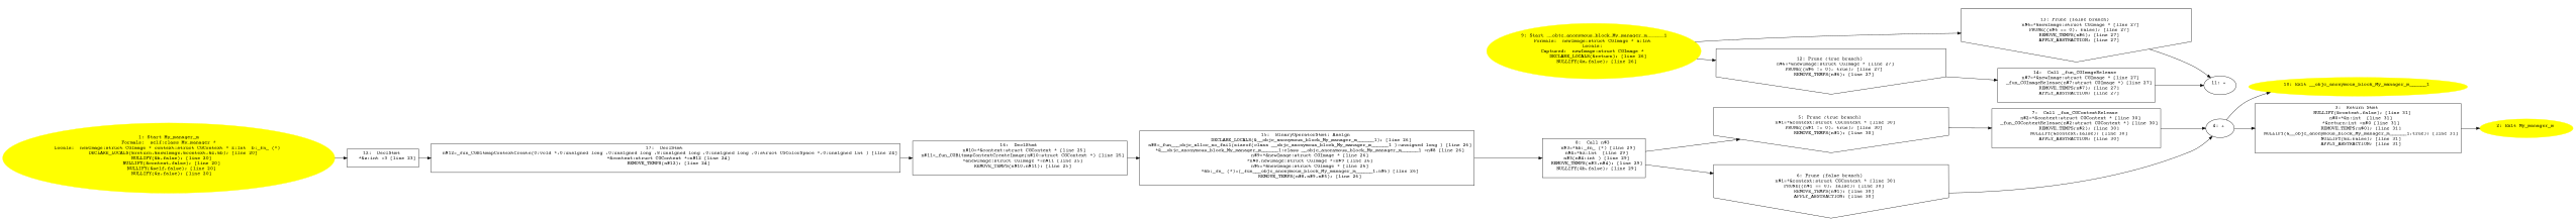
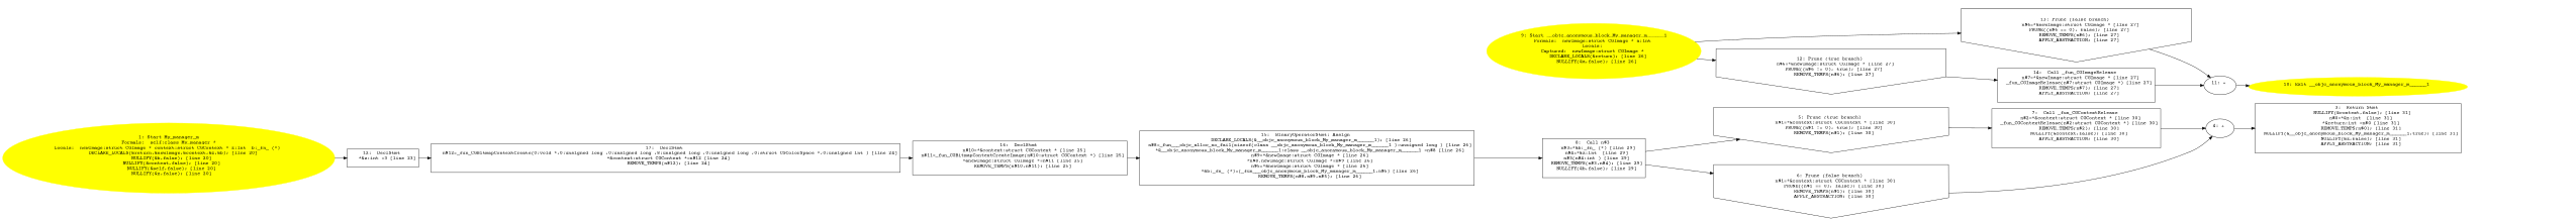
  digraph {
    fontname="Courier Prime"
    rankdir=LR
    node [fontname="Courier Prime" shape=box]
    edge [fontname="Courier Prime"]
    n1 [label="12:  DeclStmt \n   *&z:int =3 [line 23]\n "]
    n2 [label="17:  DeclStmt \n   n$12=_fun_CGBitmapContextCreate(0:void *,0:unsigned long ,0:unsigned long ,8:unsigned long ,0:unsigned long ,0:struct CGColorSpace *,0:unsigned int ) [line 24]\n  *&context:struct CGContext *=n$12 [line 24]\n  REMOVE_TEMPS(n$12); [line 24]\n "]
    n3 [label="16:  DeclStmt \n   n$10=*&context:struct CGContext * [line 25]\n  n$11=_fun_CGBitmapContextCreateImage(n$10:struct CGContext *) [line 25]\n  *&newImage:struct CGImage *=n$11 [line 25]\n  REMOVE_TEMPS(n$10,n$11); [line 25]\n "]
    n4 [label="15:  BinaryOperatorStmt: Assign \n   DECLARE_LOCALS(&__objc_anonymous_block_My_manager_m______1); [line 26]\n  n$8=_fun___objc_alloc_no_fail(sizeof(class __objc_anonymous_block_My_manager_m______1 ):unsigned long ) [line 26]\n  *&__objc_anonymous_block_My_manager_m______1:class __objc_anonymous_block_My_manager_m______1 =n$8 [line 26]\n  n$9=*&newImage:struct CGImage * [line 26]\n  *n$8.newImage:struct CGImage *=n$9 [line 26]\n  n$5=*&newImage:struct CGImage * [line 26]\n  *&b:_fn_ (*)=(_fun___objc_anonymous_block_My_manager_m______1,n$5) [line 26]\n  REMOVE_TEMPS(n$8,n$9,n$5); [line 26]\n "]
    n5 [label="8:  Call n$3 \n   n$3=*&b:_fn_ (*) [line 29]\n  n$4=*&z:int  [line 29]\n  n$3(n$4:int ) [line 29]\n  REMOVE_TEMPS(n$3,n$4); [line 29]\n  NULLIFY(&b,false); [line 29]\n "]
    n6 [label="5: Prune (true branch) \n   n$1=*&context:struct CGContext * [line 30]\n  PRUNE((n$1 != 0), true); [line 30]\n  REMOVE_TEMPS(n$1); [line 30]\n " shape=invhouse]
    n7 [label="6: Prune (false branch) \n   n$1=*&context:struct CGContext * [line 30]\n  PRUNE((n$1 == 0), false); [line 30]\n  REMOVE_TEMPS(n$1); [line 30]\n  APPLY_ABSTRACTION; [line 30]\n " shape=invhouse]
    n8 [label="7:  Call _fun_CGContextRelease \n   n$2=*&context:struct CGContext * [line 30]\n  _fun_CGContextRelease(n$2:struct CGContext *) [line 30]\n  REMOVE_TEMPS(n$2); [line 30]\n  NULLIFY(&context,false); [line 30]\n  APPLY_ABSTRACTION; [line 30]\n "]
    n9 [label="4: + \n  " shape=""]
    n10 [label="14:  Call _fun_CGImageRelease \n   n$7=*&newImage:struct CGImage * [line 27]\n  _fun_CGImageRelease(n$7:struct CGImage *) [line 27]\n  REMOVE_TEMPS(n$7); [line 27]\n  APPLY_ABSTRACTION; [line 27]\n "]
    n11 [label="11: + \n  " shape=""]
    n12 [color=yellow label="10: Exit __objc_anonymous_block_My_manager_m______1 \n  " style=filled shape=""]
    n13 [label="13: Prune (false branch) \n   n$6=*&newImage:struct CGImage * [line 27]\n  PRUNE((n$6 == 0), false); [line 27]\n  REMOVE_TEMPS(n$6); [line 27]\n  APPLY_ABSTRACTION; [line 27]\n " shape=invhouse]
    n14 [label="12: Prune (true branch) \n   n$6=*&newImage:struct CGImage * [line 27]\n  PRUNE((n$6 != 0), true); [line 27]\n  REMOVE_TEMPS(n$6); [line 27]\n " shape=invhouse]
    n15 [color=yellow label="9: Start __objc_anonymous_block_My_manager_m______1\nFormals:  newImage:struct CGImage * a:int \nLocals: \nCaptured:  newImage:struct CGImage * \n   DECLARE_LOCALS(&return); [line 26]\n  NULLIFY(&a,false); [line 26]\n " style=filled shape=""]
    n16 [label="3:  Return Stmt \n   NULLIFY(&context,false); [line 31]\n  n$0=*&z:int  [line 31]\n  *&return:int =n$0 [line 31]\n  REMOVE_TEMPS(n$0); [line 31]\n  NULLIFY(&__objc_anonymous_block_My_manager_m______1,true); [line 31]\n  NULLIFY(&z,false); [line 31]\n  APPLY_ABSTRACTION; [line 31]\n "]
-   n17 [color=yellow label="2: Exit My_manager_m \n  " style=filled shape=""]
    n18 [color=yellow label="1: Start My_manager_m\nFormals:  self:class My_manager *\nLocals:  newImage:struct CGImage * context:struct CGContext * z:int  b:_fn_ (*) \n   DECLARE_LOCALS(&return,&newImage,&context,&z,&b); [line 20]\n  NULLIFY(&b,false); [line 20]\n  NULLIFY(&context,false); [line 20]\n  NULLIFY(&self,false); [line 20]\n  NULLIFY(&z,false); [line 20]\n " style=filled shape=""]
    n1 -> n2
    n2 -> n3
    n3 -> n4
    n4 -> n5
    n5 -> n6
    n5 -> n7
    n6 -> n8
    n7 -> n9
    n8 -> n9
    n9 -> n16
    n10 -> n11
-   n9 -> n12
+   n11 -> n12
    n13 -> n11
    n14 -> n10
    n15 -> n13
    n15 -> n14
-   n16 -> n17
    n18 -> n1
  }
